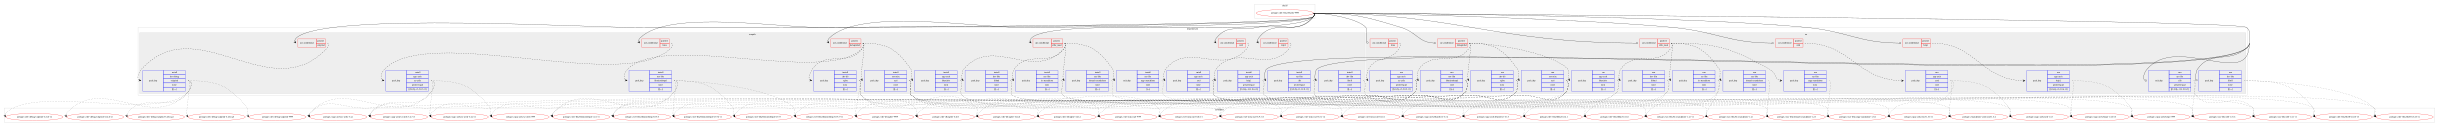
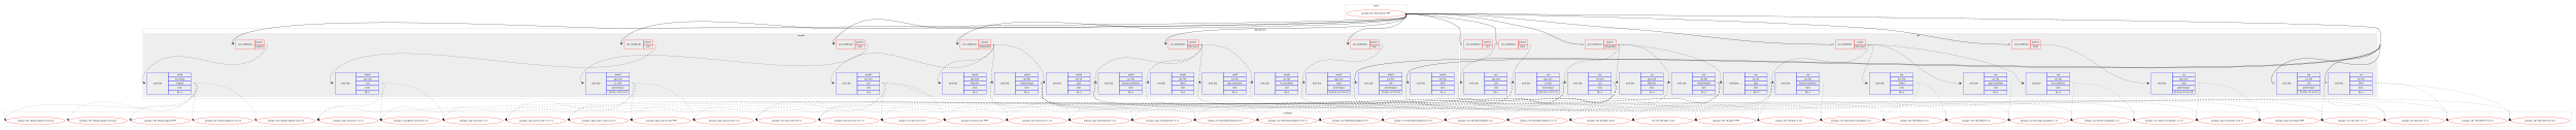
  digraph {
    compound=true
    concentrate=true
    fontname="PT Serif"
    fontsize=10
    newrank=true
    rankdir=TB
    ranksep=1.5
    node [color=red fontname="PT Serif" fontsize=10]
    edge [arrowhead=vee fontname="PT Serif" headport=w style=dotted tailport=e weight=100]
    n1 [label="portage://dev-libs/elfutils-9999" width=4]
    n2 [color=blue label=<<TABLE BORDER="0" CELLBORDER="1" CELLSPACING="0" CELLPADDING="4" WIDTH="220"><TR><TD ROWSPAN="6" CELLPADDING="30">pack_dep</TD></TR><TR><TD WIDTH="110">install</TD></TR><TR><TD>app-arch</TD></TR><TR><TD>bzip2</TD></TR><TR><TD>greaterequal</TD></TR><TR><TD>[[1,0,6],,-r4,1.0.6-r4]</TD></TR></TABLE>> shape=none]
    n3 [label=<<TABLE BORDER="0" CELLBORDER="1" CELLSPACING="0" CELLPADDING="4"><TR><TD ROWSPAN="3" CELLPADDING="10">use_conditional</TD></TR><TR><TD>positive</TD></TR><TR><TD>bzip2</TD></TR></TABLE>> shape=none]
    n4 [color=blue label=<<TABLE BORDER="0" CELLBORDER="1" CELLSPACING="0" CELLPADDING="4" WIDTH="220"><TR><TD ROWSPAN="6" CELLPADDING="30">pack_dep</TD></TR><TR><TD WIDTH="110">install</TD></TR><TR><TD>app-arch</TD></TR><TR><TD>libarchive</TD></TR><TR><TD>none</TD></TR><TR><TD>[[],,,,]</TD></TR></TABLE>> shape=none]
    n5 [color=blue label=<<TABLE BORDER="0" CELLBORDER="1" CELLSPACING="0" CELLPADDING="4" WIDTH="220"><TR><TD ROWSPAN="6" CELLPADDING="30">pack_dep</TD></TR><TR><TD WIDTH="110">install</TD></TR><TR><TD>dev-db</TD></TR><TR><TD>sqlite</TD></TR><TR><TD>none</TD></TR><TR><TD>[[],,,,]</TD></TR></TABLE>> shape=none]
    n6 [color=blue label=<<TABLE BORDER="0" CELLBORDER="1" CELLSPACING="0" CELLPADDING="4" WIDTH="220"><TR><TD ROWSPAN="6" CELLPADDING="30">pack_dep</TD></TR><TR><TD WIDTH="110">install</TD></TR><TR><TD>net-libs</TD></TR><TR><TD>libmicrohttpd</TD></TR><TR><TD>none</TD></TR><TR><TD>[[],,,,]</TD></TR></TABLE>> shape=none]
    n7 [color=blue label=<<TABLE BORDER="0" CELLBORDER="1" CELLSPACING="0" CELLPADDING="4" WIDTH="220"><TR><TD ROWSPAN="6" CELLPADDING="30">pack_dep</TD></TR><TR><TD WIDTH="110">install</TD></TR><TR><TD>net-misc</TD></TR><TR><TD>curl</TD></TR><TR><TD>none</TD></TR><TR><TD>[[],,,,]</TD></TR></TABLE>> shape=none]
    n8 [label=<<TABLE BORDER="0" CELLBORDER="1" CELLSPACING="0" CELLPADDING="4"><TR><TD ROWSPAN="3" CELLPADDING="10">use_conditional</TD></TR><TR><TD>positive</TD></TR><TR><TD>debuginfod</TD></TR></TABLE>> shape=none]
    n9 [color=blue label=<<TABLE BORDER="0" CELLBORDER="1" CELLSPACING="0" CELLPADDING="4" WIDTH="220"><TR><TD ROWSPAN="6" CELLPADDING="30">pack_dep</TD></TR><TR><TD WIDTH="110">install</TD></TR><TR><TD>dev-libs</TD></TR><TR><TD>libbsd</TD></TR><TR><TD>none</TD></TR><TR><TD>[[],,,,]</TD></TR></TABLE>> shape=none]
    n10 [color=blue label=<<TABLE BORDER="0" CELLBORDER="1" CELLSPACING="0" CELLPADDING="4" WIDTH="220"><TR><TD ROWSPAN="6" CELLPADDING="30">pack_dep</TD></TR><TR><TD WIDTH="110">install</TD></TR><TR><TD>sys-libs</TD></TR><TR><TD>argp-standalone</TD></TR><TR><TD>none</TD></TR><TR><TD>[[],,,,]</TD></TR></TABLE>> shape=none]
    n11 [color=blue label=<<TABLE BORDER="0" CELLBORDER="1" CELLSPACING="0" CELLPADDING="4" WIDTH="220"><TR><TD ROWSPAN="6" CELLPADDING="30">pack_dep</TD></TR><TR><TD WIDTH="110">install</TD></TR><TR><TD>sys-libs</TD></TR><TR><TD>fts-standalone</TD></TR><TR><TD>none</TD></TR><TR><TD>[[],,,,]</TD></TR></TABLE>> shape=none]
    n12 [color=blue label=<<TABLE BORDER="0" CELLBORDER="1" CELLSPACING="0" CELLPADDING="4" WIDTH="220"><TR><TD ROWSPAN="6" CELLPADDING="30">pack_dep</TD></TR><TR><TD WIDTH="110">install</TD></TR><TR><TD>sys-libs</TD></TR><TR><TD>obstack-standalone</TD></TR><TR><TD>none</TD></TR><TR><TD>[[],,,,]</TD></TR></TABLE>> shape=none]
    n13 [label=<<TABLE BORDER="0" CELLBORDER="1" CELLSPACING="0" CELLPADDING="4"><TR><TD ROWSPAN="3" CELLPADDING="10">use_conditional</TD></TR><TR><TD>positive</TD></TR><TR><TD>elibc_musl</TD></TR></TABLE>> shape=none]
    n14 [color=blue label=<<TABLE BORDER="0" CELLBORDER="1" CELLSPACING="0" CELLPADDING="4" WIDTH="220"><TR><TD ROWSPAN="6" CELLPADDING="30">pack_dep</TD></TR><TR><TD WIDTH="110">install</TD></TR><TR><TD>app-arch</TD></TR><TR><TD>xz-utils</TD></TR><TR><TD>greaterequal</TD></TR><TR><TD>[[5,0,5],,-r1,5.0.5-r1]</TD></TR></TABLE>> shape=none]
    n15 [label=<<TABLE BORDER="0" CELLBORDER="1" CELLSPACING="0" CELLPADDING="4"><TR><TD ROWSPAN="3" CELLPADDING="10">use_conditional</TD></TR><TR><TD>positive</TD></TR><TR><TD>lzma</TD></TR></TABLE>> shape=none]
    n16 [color=blue label=<<TABLE BORDER="0" CELLBORDER="1" CELLSPACING="0" CELLPADDING="4" WIDTH="220"><TR><TD ROWSPAN="6" CELLPADDING="30">pack_dep</TD></TR><TR><TD WIDTH="110">install</TD></TR><TR><TD>dev-debug</TD></TR><TR><TD>valgrind</TD></TR><TR><TD>none</TD></TR><TR><TD>[[],,,,]</TD></TR></TABLE>> shape=none]
    n17 [label=<<TABLE BORDER="0" CELLBORDER="1" CELLSPACING="0" CELLPADDING="4"><TR><TD ROWSPAN="3" CELLPADDING="10">use_conditional</TD></TR><TR><TD>positive</TD></TR><TR><TD>valgrind</TD></TR></TABLE>> shape=none]
    n18 [color=blue label=<<TABLE BORDER="0" CELLBORDER="1" CELLSPACING="0" CELLPADDING="4" WIDTH="220"><TR><TD ROWSPAN="6" CELLPADDING="30">pack_dep</TD></TR><TR><TD WIDTH="110">install</TD></TR><TR><TD>app-arch</TD></TR><TR><TD>zstd</TD></TR><TR><TD>none</TD></TR><TR><TD>[[],,,,]</TD></TR></TABLE>> shape=none]
    n19 [label=<<TABLE BORDER="0" CELLBORDER="1" CELLSPACING="0" CELLPADDING="4"><TR><TD ROWSPAN="3" CELLPADDING="10">use_conditional</TD></TR><TR><TD>positive</TD></TR><TR><TD>zstd</TD></TR></TABLE>> shape=none]
    n20 [color=blue label=<<TABLE BORDER="0" CELLBORDER="1" CELLSPACING="0" CELLPADDING="4" WIDTH="220"><TR><TD ROWSPAN="6" CELLPADDING="30">pack_dep</TD></TR><TR><TD WIDTH="110">install</TD></TR><TR><TD>sys-libs</TD></TR><TR><TD>zlib</TD></TR><TR><TD>greaterequal</TD></TR><TR><TD>[[1,2,8],,-r1,1.2.8-r1]</TD></TR></TABLE>> shape=none]
    n21 [color=blue label=<<TABLE BORDER="0" CELLBORDER="1" CELLSPACING="0" CELLPADDING="4" WIDTH="220"><TR><TD ROWSPAN="6" CELLPADDING="30">pack_dep</TD></TR><TR><TD WIDTH="110">install</TD></TR><TR><TD>dev-libs</TD></TR><TR><TD>libelf</TD></TR><TR><TD>none</TD></TR><TR><TD>[[],,,,]</TD></TR></TABLE>> shape=none]
    n22 [color=blue label=<<TABLE BORDER="0" CELLBORDER="1" CELLSPACING="0" CELLPADDING="4" WIDTH="220"><TR><TD ROWSPAN="6" CELLPADDING="30">pack_dep</TD></TR><TR><TD WIDTH="110">run</TD></TR><TR><TD>app-arch</TD></TR><TR><TD>bzip2</TD></TR><TR><TD>greaterequal</TD></TR><TR><TD>[[1,0,6],,-r4,1.0.6-r4]</TD></TR></TABLE>> shape=none]
    n23 [label=<<TABLE BORDER="0" CELLBORDER="1" CELLSPACING="0" CELLPADDING="4"><TR><TD ROWSPAN="3" CELLPADDING="10">use_conditional</TD></TR><TR><TD>positive</TD></TR><TR><TD>bzip2</TD></TR></TABLE>> shape=none]
    n24 [color=blue label=<<TABLE BORDER="0" CELLBORDER="1" CELLSPACING="0" CELLPADDING="4" WIDTH="220"><TR><TD ROWSPAN="6" CELLPADDING="30">pack_dep</TD></TR><TR><TD WIDTH="110">run</TD></TR><TR><TD>app-arch</TD></TR><TR><TD>libarchive</TD></TR><TR><TD>none</TD></TR><TR><TD>[[],,,,]</TD></TR></TABLE>> shape=none]
    n25 [color=blue label=<<TABLE BORDER="0" CELLBORDER="1" CELLSPACING="0" CELLPADDING="4" WIDTH="220"><TR><TD ROWSPAN="6" CELLPADDING="30">pack_dep</TD></TR><TR><TD WIDTH="110">run</TD></TR><TR><TD>dev-db</TD></TR><TR><TD>sqlite</TD></TR><TR><TD>none</TD></TR><TR><TD>[[],,,,]</TD></TR></TABLE>> shape=none]
    n26 [color=blue label=<<TABLE BORDER="0" CELLBORDER="1" CELLSPACING="0" CELLPADDING="4" WIDTH="220"><TR><TD ROWSPAN="6" CELLPADDING="30">pack_dep</TD></TR><TR><TD WIDTH="110">run</TD></TR><TR><TD>net-libs</TD></TR><TR><TD>libmicrohttpd</TD></TR><TR><TD>none</TD></TR><TR><TD>[[],,,,]</TD></TR></TABLE>> shape=none]
    n27 [color=blue label=<<TABLE BORDER="0" CELLBORDER="1" CELLSPACING="0" CELLPADDING="4" WIDTH="220"><TR><TD ROWSPAN="6" CELLPADDING="30">pack_dep</TD></TR><TR><TD WIDTH="110">run</TD></TR><TR><TD>net-misc</TD></TR><TR><TD>curl</TD></TR><TR><TD>none</TD></TR><TR><TD>[[],,,,]</TD></TR></TABLE>> shape=none]
    n28 [label=<<TABLE BORDER="0" CELLBORDER="1" CELLSPACING="0" CELLPADDING="4"><TR><TD ROWSPAN="3" CELLPADDING="10">use_conditional</TD></TR><TR><TD>positive</TD></TR><TR><TD>debuginfod</TD></TR></TABLE>> shape=none]
    n29 [color=blue label=<<TABLE BORDER="0" CELLBORDER="1" CELLSPACING="0" CELLPADDING="4" WIDTH="220"><TR><TD ROWSPAN="6" CELLPADDING="30">pack_dep</TD></TR><TR><TD WIDTH="110">run</TD></TR><TR><TD>sys-libs</TD></TR><TR><TD>obstack-standalone</TD></TR><TR><TD>none</TD></TR><TR><TD>[[],,,,]</TD></TR></TABLE>> shape=none]
    n30 [color=blue label=<<TABLE BORDER="0" CELLBORDER="1" CELLSPACING="0" CELLPADDING="4" WIDTH="220"><TR><TD ROWSPAN="6" CELLPADDING="30">pack_dep</TD></TR><TR><TD WIDTH="110">run</TD></TR><TR><TD>dev-libs</TD></TR><TR><TD>libbsd</TD></TR><TR><TD>none</TD></TR><TR><TD>[[],,,,]</TD></TR></TABLE>> shape=none]
    n31 [color=blue label=<<TABLE BORDER="0" CELLBORDER="1" CELLSPACING="0" CELLPADDING="4" WIDTH="220"><TR><TD ROWSPAN="6" CELLPADDING="30">pack_dep</TD></TR><TR><TD WIDTH="110">run</TD></TR><TR><TD>sys-libs</TD></TR><TR><TD>argp-standalone</TD></TR><TR><TD>none</TD></TR><TR><TD>[[],,,,]</TD></TR></TABLE>> shape=none]
    n32 [color=blue label=<<TABLE BORDER="0" CELLBORDER="1" CELLSPACING="0" CELLPADDING="4" WIDTH="220"><TR><TD ROWSPAN="6" CELLPADDING="30">pack_dep</TD></TR><TR><TD WIDTH="110">run</TD></TR><TR><TD>sys-libs</TD></TR><TR><TD>fts-standalone</TD></TR><TR><TD>none</TD></TR><TR><TD>[[],,,,]</TD></TR></TABLE>> shape=none]
    n33 [label=<<TABLE BORDER="0" CELLBORDER="1" CELLSPACING="0" CELLPADDING="4"><TR><TD ROWSPAN="3" CELLPADDING="10">use_conditional</TD></TR><TR><TD>positive</TD></TR><TR><TD>elibc_musl</TD></TR></TABLE>> shape=none]
    n34 [color=blue label=<<TABLE BORDER="0" CELLBORDER="1" CELLSPACING="0" CELLPADDING="4" WIDTH="220"><TR><TD ROWSPAN="6" CELLPADDING="30">pack_dep</TD></TR><TR><TD WIDTH="110">run</TD></TR><TR><TD>app-arch</TD></TR><TR><TD>xz-utils</TD></TR><TR><TD>greaterequal</TD></TR><TR><TD>[[5,0,5],,-r1,5.0.5-r1]</TD></TR></TABLE>> shape=none]
    n35 [label=<<TABLE BORDER="0" CELLBORDER="1" CELLSPACING="0" CELLPADDING="4"><TR><TD ROWSPAN="3" CELLPADDING="10">use_conditional</TD></TR><TR><TD>positive</TD></TR><TR><TD>lzma</TD></TR></TABLE>> shape=none]
    n36 [color=blue label=<<TABLE BORDER="0" CELLBORDER="1" CELLSPACING="0" CELLPADDING="4" WIDTH="220"><TR><TD ROWSPAN="6" CELLPADDING="30">pack_dep</TD></TR><TR><TD WIDTH="110">run</TD></TR><TR><TD>app-arch</TD></TR><TR><TD>zstd</TD></TR><TR><TD>none</TD></TR><TR><TD>[[],,,,]</TD></TR></TABLE>> shape=none]
    n37 [label=<<TABLE BORDER="0" CELLBORDER="1" CELLSPACING="0" CELLPADDING="4"><TR><TD ROWSPAN="3" CELLPADDING="10">use_conditional</TD></TR><TR><TD>positive</TD></TR><TR><TD>zstd</TD></TR></TABLE>> shape=none]
    n38 [color=blue label=<<TABLE BORDER="0" CELLBORDER="1" CELLSPACING="0" CELLPADDING="4" WIDTH="220"><TR><TD ROWSPAN="6" CELLPADDING="30">pack_dep</TD></TR><TR><TD WIDTH="110">run</TD></TR><TR><TD>sys-libs</TD></TR><TR><TD>zlib</TD></TR><TR><TD>greaterequal</TD></TR><TR><TD>[[1,2,8],,-r1,1.2.8-r1]</TD></TR></TABLE>> shape=none]
    n39 [color=blue label=<<TABLE BORDER="0" CELLBORDER="1" CELLSPACING="0" CELLPADDING="4" WIDTH="220"><TR><TD ROWSPAN="6" CELLPADDING="30">pack_dep</TD></TR><TR><TD WIDTH="110">run</TD></TR><TR><TD>dev-libs</TD></TR><TR><TD>libelf</TD></TR><TR><TD>none</TD></TR><TR><TD>[[],,,,]</TD></TR></TABLE>> shape=none]
    n40 [label="portage://app-arch/bzip2-9999" width=4]
    n41 [label="portage://app-arch/bzip2-1.0.8-r5" width=4]
    n42 [label="portage://app-arch/libarchive-3.7.5" width=4]
    n43 [label="portage://app-arch/libarchive-3.7.4" width=4]
    n44 [label="portage://dev-db/sqlite-9999" width=4]
-   n45 [label="portage://dev-db/sqlite-3.46.1" width=4]
+   n45 [label="fts://dev-db/sqlite-3.46.1" width=4]
    n46 [label="portage://dev-db/sqlite-3.46.0" width=4]
    n47 [label="portage://dev-db/sqlite-3.45.3" width=4]
    n48 [label="portage://net-libs/libmicrohttpd-1.0.1-r1" width=4]
+   n49 [label="portage://net-libs/libmicrohttpd-1.0.1" width=4]
    n50 [label="portage://net-libs/libmicrohttpd-0.9.77-r1" width=4]
    n51 [label="portage://net-libs/libmicrohttpd-0.9.77" width=4]
    n52 [label="portage://net-libs/libmicrohttpd-0.9.76-r1" width=4]
    n53 [label="portage://net-libs/libmicrohttpd-0.9.76" width=4]
    n54 [label="portage://sys-libs/argp-standalone-1.5.0" width=4]
    n55 [label="portage://net-misc/curl-9999" width=4]
    n56 [label="portage://net-misc/curl-8.10.1" width=4]
    n57 [label="portage://net-misc/curl-8.9.1-r1" width=4]
    n58 [label="portage://net-misc/curl-8.8.0-r1" width=4]
    n59 [label="portage://net-misc/curl-8.7.1-r4" width=4]
    n60 [label="portage://dev-libs/libbsd-0.12.1" width=4]
    n61 [label="portage://dev-libs/libbsd-0.11.8" width=4]
    n62 [label="portage://sys-libs/fts-standalone-1.2.7-r1" width=4]
    n63 [label="portage://sys-libs/fts-standalone-1.2.7" width=4]
    n64 [label="portage://sys-libs/obstack-standalone-1.2.3" width=4]
    n65 [label="portage://app-arch/xz-utils-9999" width=4]
    n66 [label="portage://app-arch/xz-utils-5.6.2-r1" width=4]
    n67 [label="portage://app-arch/xz-utils-5.4.7-r1" width=4]
    n68 [label="portage://app-arch/xz-utils-5.4.2" width=4]
    n69 [label="portage://dev-debug/valgrind-9999" width=4]
    n70 [label="portage://dev-debug/valgrind-3.23.0_p3" width=4]
    n71 [label="portage://dev-debug/valgrind-3.23.0_p2" width=4]
    n72 [label="portage://dev-debug/valgrind-3.22.0-r2" width=4]
    n73 [label="portage://dev-debug/valgrind-3.21.0-r2" width=4]
    n74 [label="portage://standalone-arch/zstd-1.5.6" width=4]
    n75 [label="portage://app-arch/zstd-1.5.5-r1" width=4]
    n76 [label="portage://app-arch/zstd-1.5.5" width=4]
    n77 [label="portage://sys-libs/zlib-1.3.1-r1" width=4]
    n78 [label="portage://sys-libs/zlib-1.3-r4" width=4]
    n79 [label="portage://dev-libs/libelf-0.8.13-r4" width=4]
    n80 [label="portage://dev-libs/libelf-0.8.13-r3" width=4]
    subgraph cluster_1 {
      color=gray
      label=<<i>ebuild</i>>
      n1
    }
    subgraph cluster_2 {
      color=gray
      label=<<i>dependencies</i>>
      subgraph cluster_3 {
        color=gray
        fillcolor="#eeeeee"
        label=<<i>compile</i>>
        style=filled
        subgraph sub_4 {
          color=gray
          fillcolor="#eeeeee"
          label=<<i>compile</i>>
          style=filled
          n3
          subgraph sub_5 {
            color=gray
            fillcolor="#eeeeee"
            label=<<i>compile</i>>
            style=filled
            n2
          }
        }
        subgraph sub_6 {
          color=gray
          fillcolor="#eeeeee"
          label=<<i>compile</i>>
          style=filled
          n8
          subgraph sub_7 {
            color=gray
            fillcolor="#eeeeee"
            label=<<i>compile</i>>
            style=filled
            n4
          }
          subgraph sub_8 {
            color=gray
            fillcolor="#eeeeee"
            label=<<i>compile</i>>
            style=filled
            n5
          }
          subgraph sub_9 {
            color=gray
            fillcolor="#eeeeee"
            label=<<i>compile</i>>
            style=filled
            n6
          }
          subgraph sub_10 {
            color=gray
            fillcolor="#eeeeee"
            label=<<i>compile</i>>
            style=filled
            n7
          }
        }
        subgraph sub_11 {
          color=gray
          fillcolor="#eeeeee"
          label=<<i>compile</i>>
          style=filled
          n13
          subgraph sub_12 {
            color=gray
            fillcolor="#eeeeee"
            label=<<i>compile</i>>
            style=filled
            n9
          }
          subgraph sub_13 {
            color=gray
            fillcolor="#eeeeee"
            label=<<i>compile</i>>
            style=filled
            n10
          }
          subgraph sub_14 {
            color=gray
            fillcolor="#eeeeee"
            label=<<i>compile</i>>
            style=filled
            n11
          }
          subgraph sub_15 {
            color=gray
            fillcolor="#eeeeee"
            label=<<i>compile</i>>
            style=filled
            n12
          }
        }
        subgraph sub_16 {
          color=gray
          fillcolor="#eeeeee"
          label=<<i>compile</i>>
          style=filled
          n15
          subgraph sub_17 {
            color=gray
            fillcolor="#eeeeee"
            label=<<i>compile</i>>
            style=filled
            n14
          }
        }
        subgraph sub_18 {
          color=gray
          fillcolor="#eeeeee"
          label=<<i>compile</i>>
          style=filled
          n17
          subgraph sub_19 {
            color=gray
            fillcolor="#eeeeee"
            label=<<i>compile</i>>
            style=filled
            n16
          }
        }
        subgraph sub_20 {
          color=gray
          fillcolor="#eeeeee"
          label=<<i>compile</i>>
          style=filled
          n19
          subgraph sub_21 {
            color=gray
            fillcolor="#eeeeee"
            label=<<i>compile</i>>
            style=filled
            n18
          }
        }
        subgraph sub_22 {
          color=gray
          fillcolor="#eeeeee"
          label=<<i>compile</i>>
          style=filled
          n20
        }
        subgraph sub_23 {
          color=gray
          fillcolor="#eeeeee"
          label=<<i>compile</i>>
          style=filled
          n21
        }
      }
      subgraph cluster_24 {
        color=gray
        fillcolor="#eeeeee"
        label=<<i>compile and run</i>>
        style=filled
      }
      subgraph cluster_25 {
        color=gray
        fillcolor="#eeeeee"
        label=<<i>run</i>>
        style=filled
        subgraph sub_26 {
          color=gray
          fillcolor="#eeeeee"
          label=<<i>run</i>>
          style=filled
          n23
          subgraph sub_27 {
            color=gray
            fillcolor="#eeeeee"
            label=<<i>run</i>>
            style=filled
            n22
          }
        }
        subgraph sub_28 {
          color=gray
          fillcolor="#eeeeee"
          label=<<i>run</i>>
          style=filled
          n28
          subgraph sub_29 {
            color=gray
            fillcolor="#eeeeee"
            label=<<i>run</i>>
            style=filled
            n24
          }
          subgraph sub_30 {
            color=gray
            fillcolor="#eeeeee"
            label=<<i>run</i>>
            style=filled
            n25
          }
          subgraph sub_31 {
            color=gray
            fillcolor="#eeeeee"
            label=<<i>run</i>>
            style=filled
            n26
          }
          subgraph sub_32 {
            color=gray
            fillcolor="#eeeeee"
            label=<<i>run</i>>
            style=filled
            n27
          }
        }
        subgraph sub_33 {
          color=gray
          fillcolor="#eeeeee"
          label=<<i>run</i>>
          style=filled
          n33
          subgraph sub_34 {
            color=gray
            fillcolor="#eeeeee"
            label=<<i>run</i>>
            style=filled
            n29
          }
          subgraph sub_35 {
            color=gray
            fillcolor="#eeeeee"
            label=<<i>run</i>>
            style=filled
            n30
          }
          subgraph sub_36 {
            color=gray
            fillcolor="#eeeeee"
            label=<<i>run</i>>
            style=filled
            n31
          }
          subgraph sub_37 {
            color=gray
            fillcolor="#eeeeee"
            label=<<i>run</i>>
            style=filled
            n32
          }
        }
        subgraph sub_38 {
          color=gray
          fillcolor="#eeeeee"
          label=<<i>run</i>>
          style=filled
          n35
          subgraph sub_39 {
            color=gray
            fillcolor="#eeeeee"
            label=<<i>run</i>>
            style=filled
            n34
          }
        }
        subgraph sub_40 {
          color=gray
          fillcolor="#eeeeee"
          label=<<i>run</i>>
          style=filled
          n37
          subgraph sub_41 {
            color=gray
            fillcolor="#eeeeee"
            label=<<i>run</i>>
            style=filled
            n36
          }
        }
        subgraph sub_42 {
          color=gray
          fillcolor="#eeeeee"
          label=<<i>run</i>>
          style=filled
          n38
        }
        subgraph sub_43 {
          color=gray
          fillcolor="#eeeeee"
          label=<<i>run</i>>
          style=filled
          n39
        }
      }
    }
    subgraph cluster_44 {
      color=gray
      label=<<i>candidates</i>>
      rank=same
      subgraph sub_45 {
        color=black
        label=<<i>candidates</i>>
        nodesep=1
        rank=same
        n40
        n41
      }
      subgraph sub_46 {
        color=black
        label=<<i>candidates</i>>
        nodesep=1
        rank=same
        n42
        n43
      }
      subgraph sub_47 {
        color=black
        label=<<i>candidates</i>>
        nodesep=1
        rank=same
        n44
        n45
        n46
        n47
      }
      subgraph sub_48 {
        color=black
        label=<<i>candidates</i>>
        nodesep=1
        rank=same
        n48
+       n49
        n50
        n51
        n52
        n53
      }
      subgraph sub_49 {
        color=black
        label=<<i>candidates</i>>
        nodesep=1
        rank=same
        n54
      }
      subgraph sub_50 {
        color=black
        label=<<i>candidates</i>>
        nodesep=1
        rank=same
        n55
        n56
        n57
        n58
        n59
      }
      subgraph sub_51 {
        color=black
        label=<<i>candidates</i>>
        nodesep=1
        rank=same
        n60
        n61
      }
      subgraph sub_52 {
        color=black
        label=<<i>candidates</i>>
        nodesep=1
        rank=same
        n62
        n63
      }
      subgraph sub_53 {
        color=black
        label=<<i>candidates</i>>
        nodesep=1
        rank=same
        n64
      }
      subgraph sub_54 {
        color=black
        label=<<i>candidates</i>>
        nodesep=1
        rank=same
        n65
        n66
        n67
        n68
      }
      subgraph sub_55 {
        color=black
        label=<<i>candidates</i>>
        nodesep=1
        rank=same
        n69
        n70
        n71
        n72
        n73
      }
      subgraph sub_56 {
        color=black
        label=<<i>candidates</i>>
        nodesep=1
        rank=same
        n74
        n75
        n76
      }
      subgraph sub_57 {
        color=black
        label=<<i>candidates</i>>
        nodesep=1
        rank=same
        n77
        n78
      }
      subgraph sub_58 {
        color=black
        label=<<i>candidates</i>>
        nodesep=1
        rank=same
        n79
        n80
      }
      subgraph sub_59 {
        color=black
        label=<<i>candidates</i>>
        nodesep=1
        rank=same
        n40
        n41
      }
      subgraph sub_60 {
        color=black
        label=<<i>candidates</i>>
        nodesep=1
        rank=same
        n42
        n43
      }
      subgraph sub_61 {
        color=black
        label=<<i>candidates</i>>
        nodesep=1
        rank=same
        n44
        n45
        n46
        n47
      }
      subgraph sub_62 {
        color=black
        label=<<i>candidates</i>>
        nodesep=1
        rank=same
        n48
+       n49
        n50
        n51
        n52
        n53
      }
      subgraph sub_63 {
        color=black
        label=<<i>candidates</i>>
        nodesep=1
        rank=same
        n55
        n56
        n57
        n58
        n59
      }
      subgraph sub_64 {
        color=black
        label=<<i>candidates</i>>
        nodesep=1
        rank=same
        n60
        n61
      }
      subgraph sub_65 {
        color=black
        label=<<i>candidates</i>>
        nodesep=1
        rank=same
        n54
      }
      subgraph sub_66 {
        color=black
        label=<<i>candidates</i>>
        nodesep=1
        rank=same
        n62
        n63
      }
      subgraph sub_67 {
        color=black
        label=<<i>candidates</i>>
        nodesep=1
        rank=same
        n64
      }
      subgraph sub_68 {
        color=black
        label=<<i>candidates</i>>
        nodesep=1
        rank=same
        n65
        n66
        n67
        n68
      }
      subgraph sub_69 {
        color=black
        label=<<i>candidates</i>>
        nodesep=1
        rank=same
        n74
        n75
        n76
      }
      subgraph sub_70 {
        color=black
        label=<<i>candidates</i>>
        nodesep=1
        rank=same
        n77
        n78
      }
      subgraph sub_71 {
        color=black
        label=<<i>candidates</i>>
        nodesep=1
        rank=same
        n79
        n80
      }
    }
    n1 -> n3 [style=solid weight=20]
    n1 -> n8 [style=solid weight=20]
    n1 -> n13 [style=solid weight=20]
    n1 -> n15 [style=solid weight=20]
    n1 -> n17 [style=solid weight=20]
    n1 -> n19 [style=solid weight=20]
    n1 -> n20 [style=solid weight=20]
    n1 -> n21 [style=solid weight=20]
    n1 -> n23 [arrowhead=odot style=solid weight=20]
    n1 -> n28 [arrowhead=odot style=solid weight=20]
    n1 -> n33 [arrowhead=odot style=solid weight=20]
    n1 -> n35 [arrowhead=odot style=solid weight=20]
    n1 -> n37 [arrowhead=odot style=solid weight=20]
    n1 -> n38 [arrowhead=odot style=solid weight=20]
    n1 -> n39 [arrowhead=odot style=solid weight=20]
    n2 -> n40
    n2 -> n41
    n3 -> n2 [style=dashed weight=20]
    n4 -> n42
    n4 -> n43
    n5 -> n44
    n5 -> n45
    n5 -> n46
    n5 -> n47
    n6 -> n48
+   n6 -> n49
    n6 -> n50
    n6 -> n51
    n6 -> n52
    n6 -> n53
    n7 -> n55
    n7 -> n56
    n7 -> n57
    n7 -> n58
    n7 -> n59
    n8 -> n4 [style=dashed weight=20]
    n8 -> n5 [style=dashed weight=20]
    n8 -> n6 [style=dashed weight=20]
    n8 -> n7 [style=dashed weight=20]
    n9 -> n60
    n9 -> n61
    n10 -> n54
    n11 -> n62
    n11 -> n63
    n12 -> n64
    n13 -> n9 [style=dashed weight=20]
    n13 -> n10 [style=dashed weight=20]
    n13 -> n11 [style=dashed weight=20]
    n13 -> n12 [style=dashed weight=20]
    n14 -> n65
    n14 -> n66
    n14 -> n67
    n14 -> n68
    n15 -> n14 [style=dashed weight=20]
    n16 -> n69
    n16 -> n70
    n16 -> n71
    n16 -> n72
    n16 -> n73
    n17 -> n16 [style=dashed weight=20]
    n18 -> n74
    n18 -> n75
    n18 -> n76
    n19 -> n18 [style=dashed weight=20]
    n20 -> n77
    n20 -> n78
    n21 -> n79
    n21 -> n80
    n22 -> n40
    n22 -> n41
    n23 -> n22 [style=dashed weight=20]
    n24 -> n42
    n24 -> n43
    n25 -> n44
    n25 -> n45
    n25 -> n46
    n25 -> n47
    n26 -> n48
+   n26 -> n49
    n26 -> n50
    n26 -> n51
    n26 -> n52
    n26 -> n53
    n27 -> n55
    n27 -> n56
    n27 -> n57
    n27 -> n58
    n27 -> n59
    n28 -> n24 [style=dashed weight=20]
    n28 -> n25 [style=dashed weight=20]
    n28 -> n26 [style=dashed weight=20]
    n28 -> n27 [style=dashed weight=20]
    n29 -> n64
    n30 -> n60
    n30 -> n61
    n31 -> n54
    n32 -> n62
    n32 -> n63
    n33 -> n29 [style=dashed weight=20]
    n33 -> n30 [style=dashed weight=20]
    n33 -> n31 [style=dashed weight=20]
    n33 -> n32 [style=dashed weight=20]
    n34 -> n65
    n34 -> n66
    n34 -> n67
    n34 -> n68
    n35 -> n34 [style=dashed weight=20]
    n36 -> n74
    n36 -> n75
    n36 -> n76
    n37 -> n36 [style=dashed weight=20]
    n38 -> n77
    n38 -> n78
    n39 -> n79
    n39 -> n80
  }
